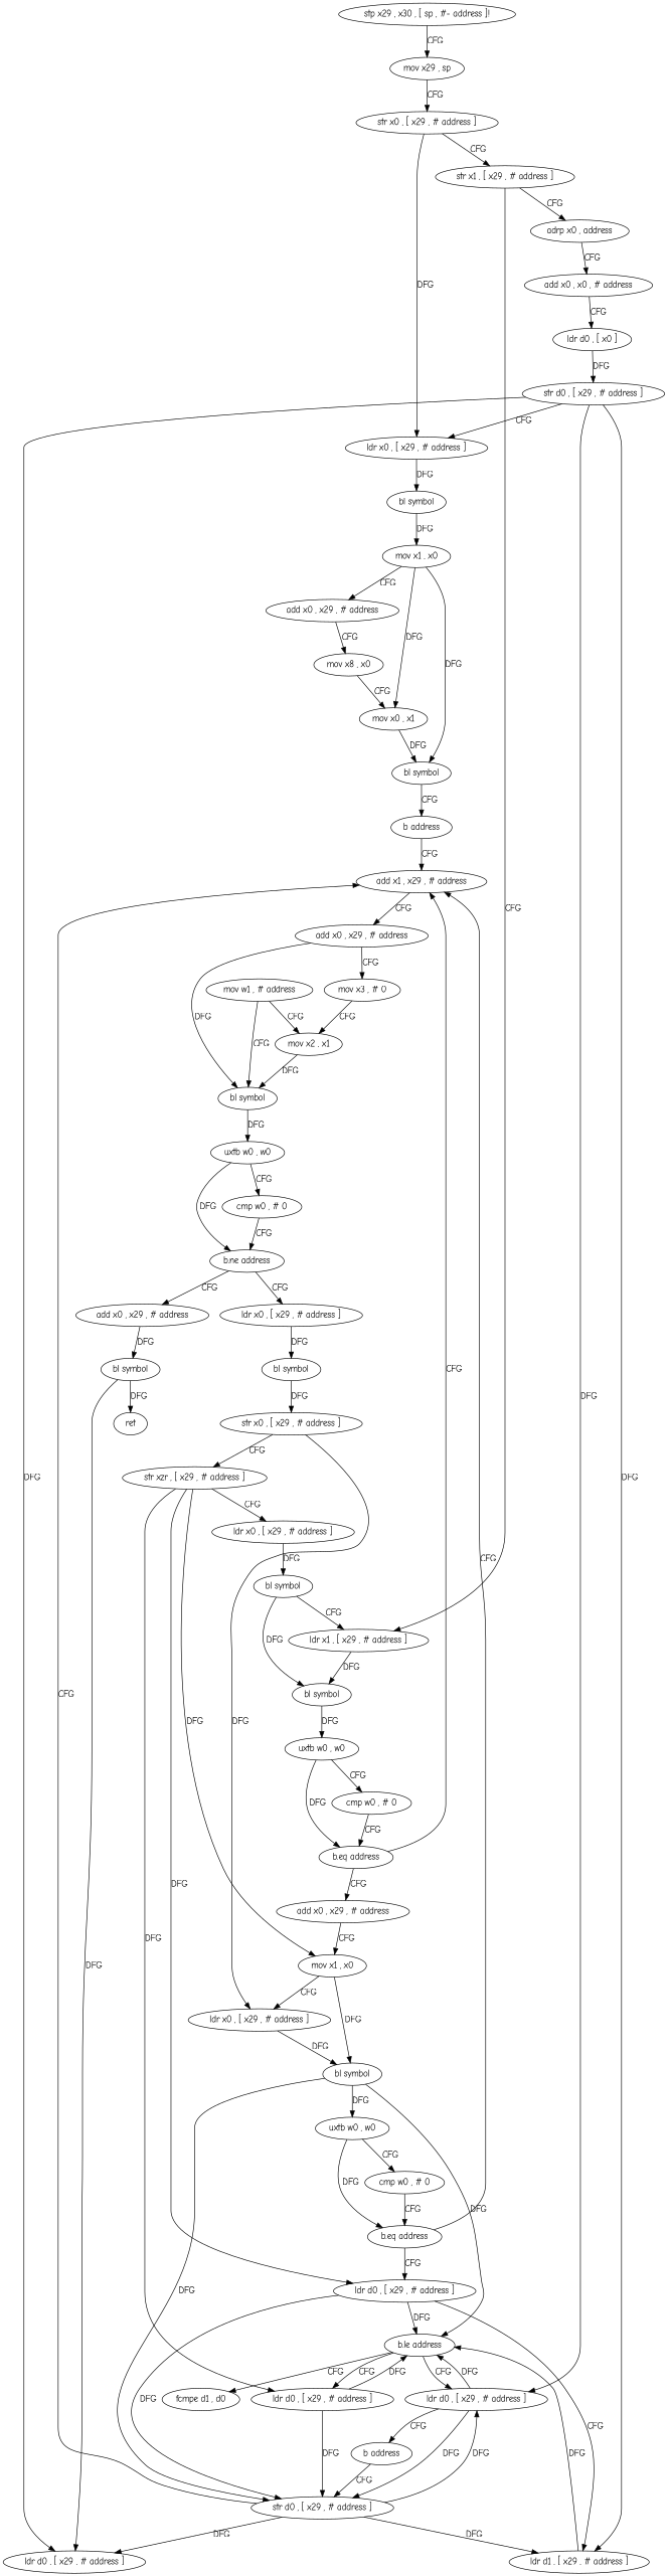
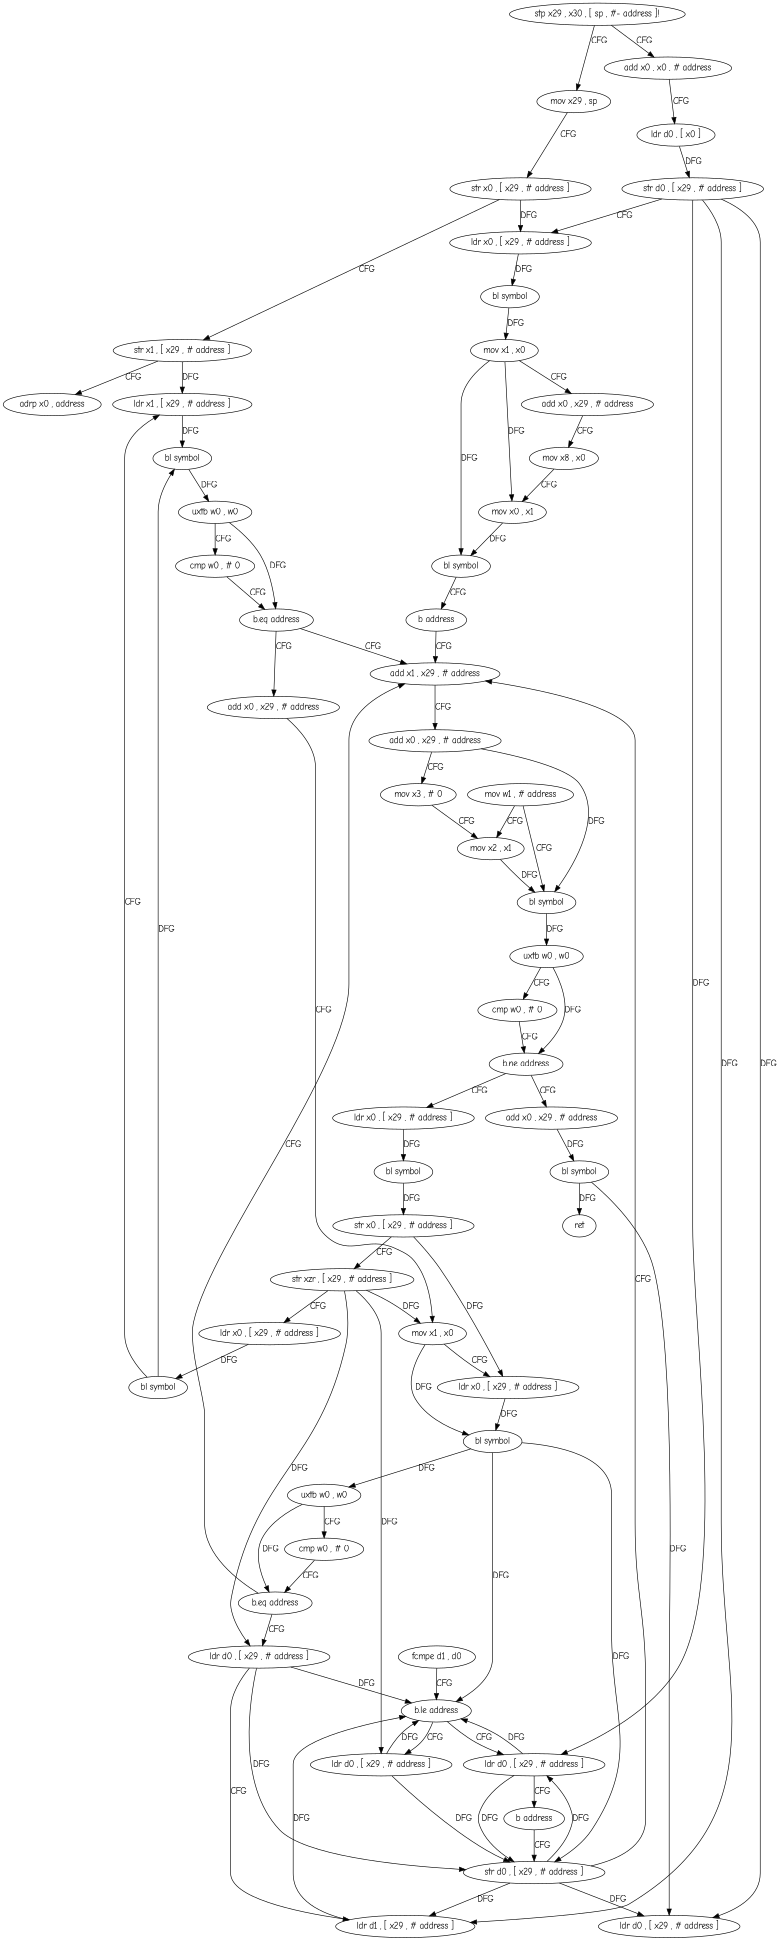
  digraph {
    fontname="Comic Neue"
    node [fontname="Comic Neue"]
    edge [fontname="Comic Neue"]
    n1 [label="stp x29 , x30 , [ sp , #- address ]!"]
    n2 [label="mov x29 , sp"]
    n3 [label="str x0 , [ x29 , # address ]"]
    n4 [label="str x1 , [ x29 , # address ]"]
    n5 [label="ldr x0 , [ x29 , # address ]"]
    n6 [label="adrp x0 , address"]
    n7 [label="ldr x1 , [ x29 , # address ]"]
    n8 [label="bl symbol"]
    n9 [label="add x0 , x0 , # address"]
    n10 [label="bl symbol"]
    n11 [label="ldr d0 , [ x0 ]"]
    n12 [label="str d0 , [ x29 , # address ]"]
    n13 [label="ldr d0 , [ x29 , # address ]"]
    n14 [label="ldr d1 , [ x29 , # address ]"]
    n15 [label="ldr d0 , [ x29 , # address ]"]
    n16 [label="b.le address"]
    n17 [label="str d0 , [ x29 , # address ]"]
    n18 [label="b address"]
    n19 [label="mov x1 , x0"]
    n20 [label="add x0 , x29 , # address"]
    n21 [label="mov x0 , x1"]
    n22 [label="bl symbol"]
    n23 [label="mov x8 , x0"]
    n24 [label="b address"]
    n25 [label="add x1 , x29 , # address"]
    n26 [label="add x0 , x29 , # address"]
    n27 [label="mov x3 , # 0"]
    n28 [label="bl symbol"]
    n29 [label="mov x2 , x1"]
    n30 [label="uxtb w0 , w0"]
    n31 [label="mov w1 , # address"]
    n32 [label="cmp w0 , # 0"]
    n33 [label="b.ne address"]
    n34 [label="ldr x0 , [ x29 , # address ]"]
    n35 [label="add x0 , x29 , # address"]
    n36 [label="bl symbol"]
    n37 [label="bl symbol"]
    n38 [label="str x0 , [ x29 , # address ]"]
    n39 [label=ret]
    n40 [label="str xzr , [ x29 , # address ]"]
    n41 [label="ldr x0 , [ x29 , # address ]"]
    n42 [label="ldr x0 , [ x29 , # address ]"]
    n43 [label="mov x1 , x0"]
    n44 [label="ldr d0 , [ x29 , # address ]"]
    n45 [label="ldr d0 , [ x29 , # address ]"]
    n46 [label="bl symbol"]
    n47 [label="bl symbol"]
    n48 [label="uxtb w0 , w0"]
    n49 [label="cmp w0 , # 0"]
    n50 [label="b.eq address"]
    n51 [label="add x0 , x29 , # address"]
    n52 [label="uxtb w0 , w0"]
    n53 [label="cmp w0 , # 0"]
    n54 [label="b.eq address"]
    n55 [label="fcmpe d1 , d0"]
    n1 -> n2 [label=CFG]
    n2 -> n3 [label=CFG]
    n3 -> n4 [label=CFG]
    n3 -> n5 [label=DFG]
    n4 -> n6 [label=CFG]
-   n4 -> n7 [label=CFG]
+   n4 -> n7 [label=DFG]
    n5 -> n8 [label=DFG]
-   n6 -> n9 [label=CFG]
+   n1 -> n9 [label=CFG]
    n7 -> n10 [label=DFG]
    n8 -> n19 [label=DFG]
    n9 -> n11 [label=CFG]
    n10 -> n48 [label=DFG]
    n11 -> n12 [label=DFG]
    n12 -> n5 [label=CFG]
    n12 -> n13 [label=DFG]
    n12 -> n14 [label=DFG]
    n12 -> n15 [label=DFG]
    n14 -> n16 [label=DFG]
    n15 -> n16 [label=DFG]
    n15 -> n17 [label=DFG]
    n15 -> n18 [label=CFG]
    n16 -> n15 [label=CFG]
    n16 -> n45 [label=CFG]
    n17 -> n13 [label=DFG]
    n17 -> n14 [label=DFG]
    n17 -> n15 [label=DFG]
    n17 -> n25 [label=CFG]
    n18 -> n17 [label=CFG]
    n19 -> n20 [label=CFG]
    n19 -> n21 [label=DFG]
    n19 -> n22 [label=DFG]
    n20 -> n23 [label=CFG]
    n21 -> n22 [label=DFG]
    n22 -> n24 [label=CFG]
    n23 -> n21 [label=CFG]
    n24 -> n25 [label=CFG]
    n25 -> n26 [label=CFG]
    n26 -> n27 [label=CFG]
    n26 -> n28 [label=DFG]
    n27 -> n29 [label=CFG]
    n28 -> n30 [label=DFG]
    n29 -> n28 [label=DFG]
    n30 -> n32 [label=CFG]
    n30 -> n33 [label=DFG]
    n31 -> n28 [label=CFG]
    n31 -> n29 [label=CFG]
    n32 -> n33 [label=CFG]
    n33 -> n34 [label=CFG]
    n33 -> n35 [label=CFG]
    n34 -> n36 [label=DFG]
    n35 -> n37 [label=DFG]
    n36 -> n38 [label=DFG]
    n37 -> n13 [label=DFG]
    n37 -> n39 [label=DFG]
    n38 -> n40 [label=CFG]
    n38 -> n41 [label=DFG]
    n40 -> n42 [label=CFG]
    n40 -> n43 [label=DFG]
    n40 -> n44 [label=DFG]
    n40 -> n45 [label=DFG]
    n41 -> n46 [label=DFG]
    n42 -> n47 [label=DFG]
    n43 -> n41 [label=CFG]
    n43 -> n46 [label=DFG]
    n44 -> n14 [label=CFG]
    n44 -> n16 [label=DFG]
    n44 -> n17 [label=DFG]
    n45 -> n16 [label=DFG]
    n45 -> n17 [label=DFG]
    n46 -> n16 [label=DFG]
    n46 -> n17 [label=DFG]
    n46 -> n52 [label=DFG]
    n47 -> n7 [label=CFG]
    n47 -> n10 [label=DFG]
    n48 -> n49 [label=CFG]
    n48 -> n50 [label=DFG]
    n49 -> n50 [label=CFG]
    n50 -> n25 [label=CFG]
    n50 -> n51 [label=CFG]
    n51 -> n43 [label=CFG]
    n52 -> n53 [label=CFG]
    n52 -> n54 [label=DFG]
    n53 -> n54 [label=CFG]
    n54 -> n25 [label=CFG]
    n54 -> n44 [label=CFG]
-   n16 -> n55 [label=CFG]
+   n55 -> n16 [label=CFG]
  }
